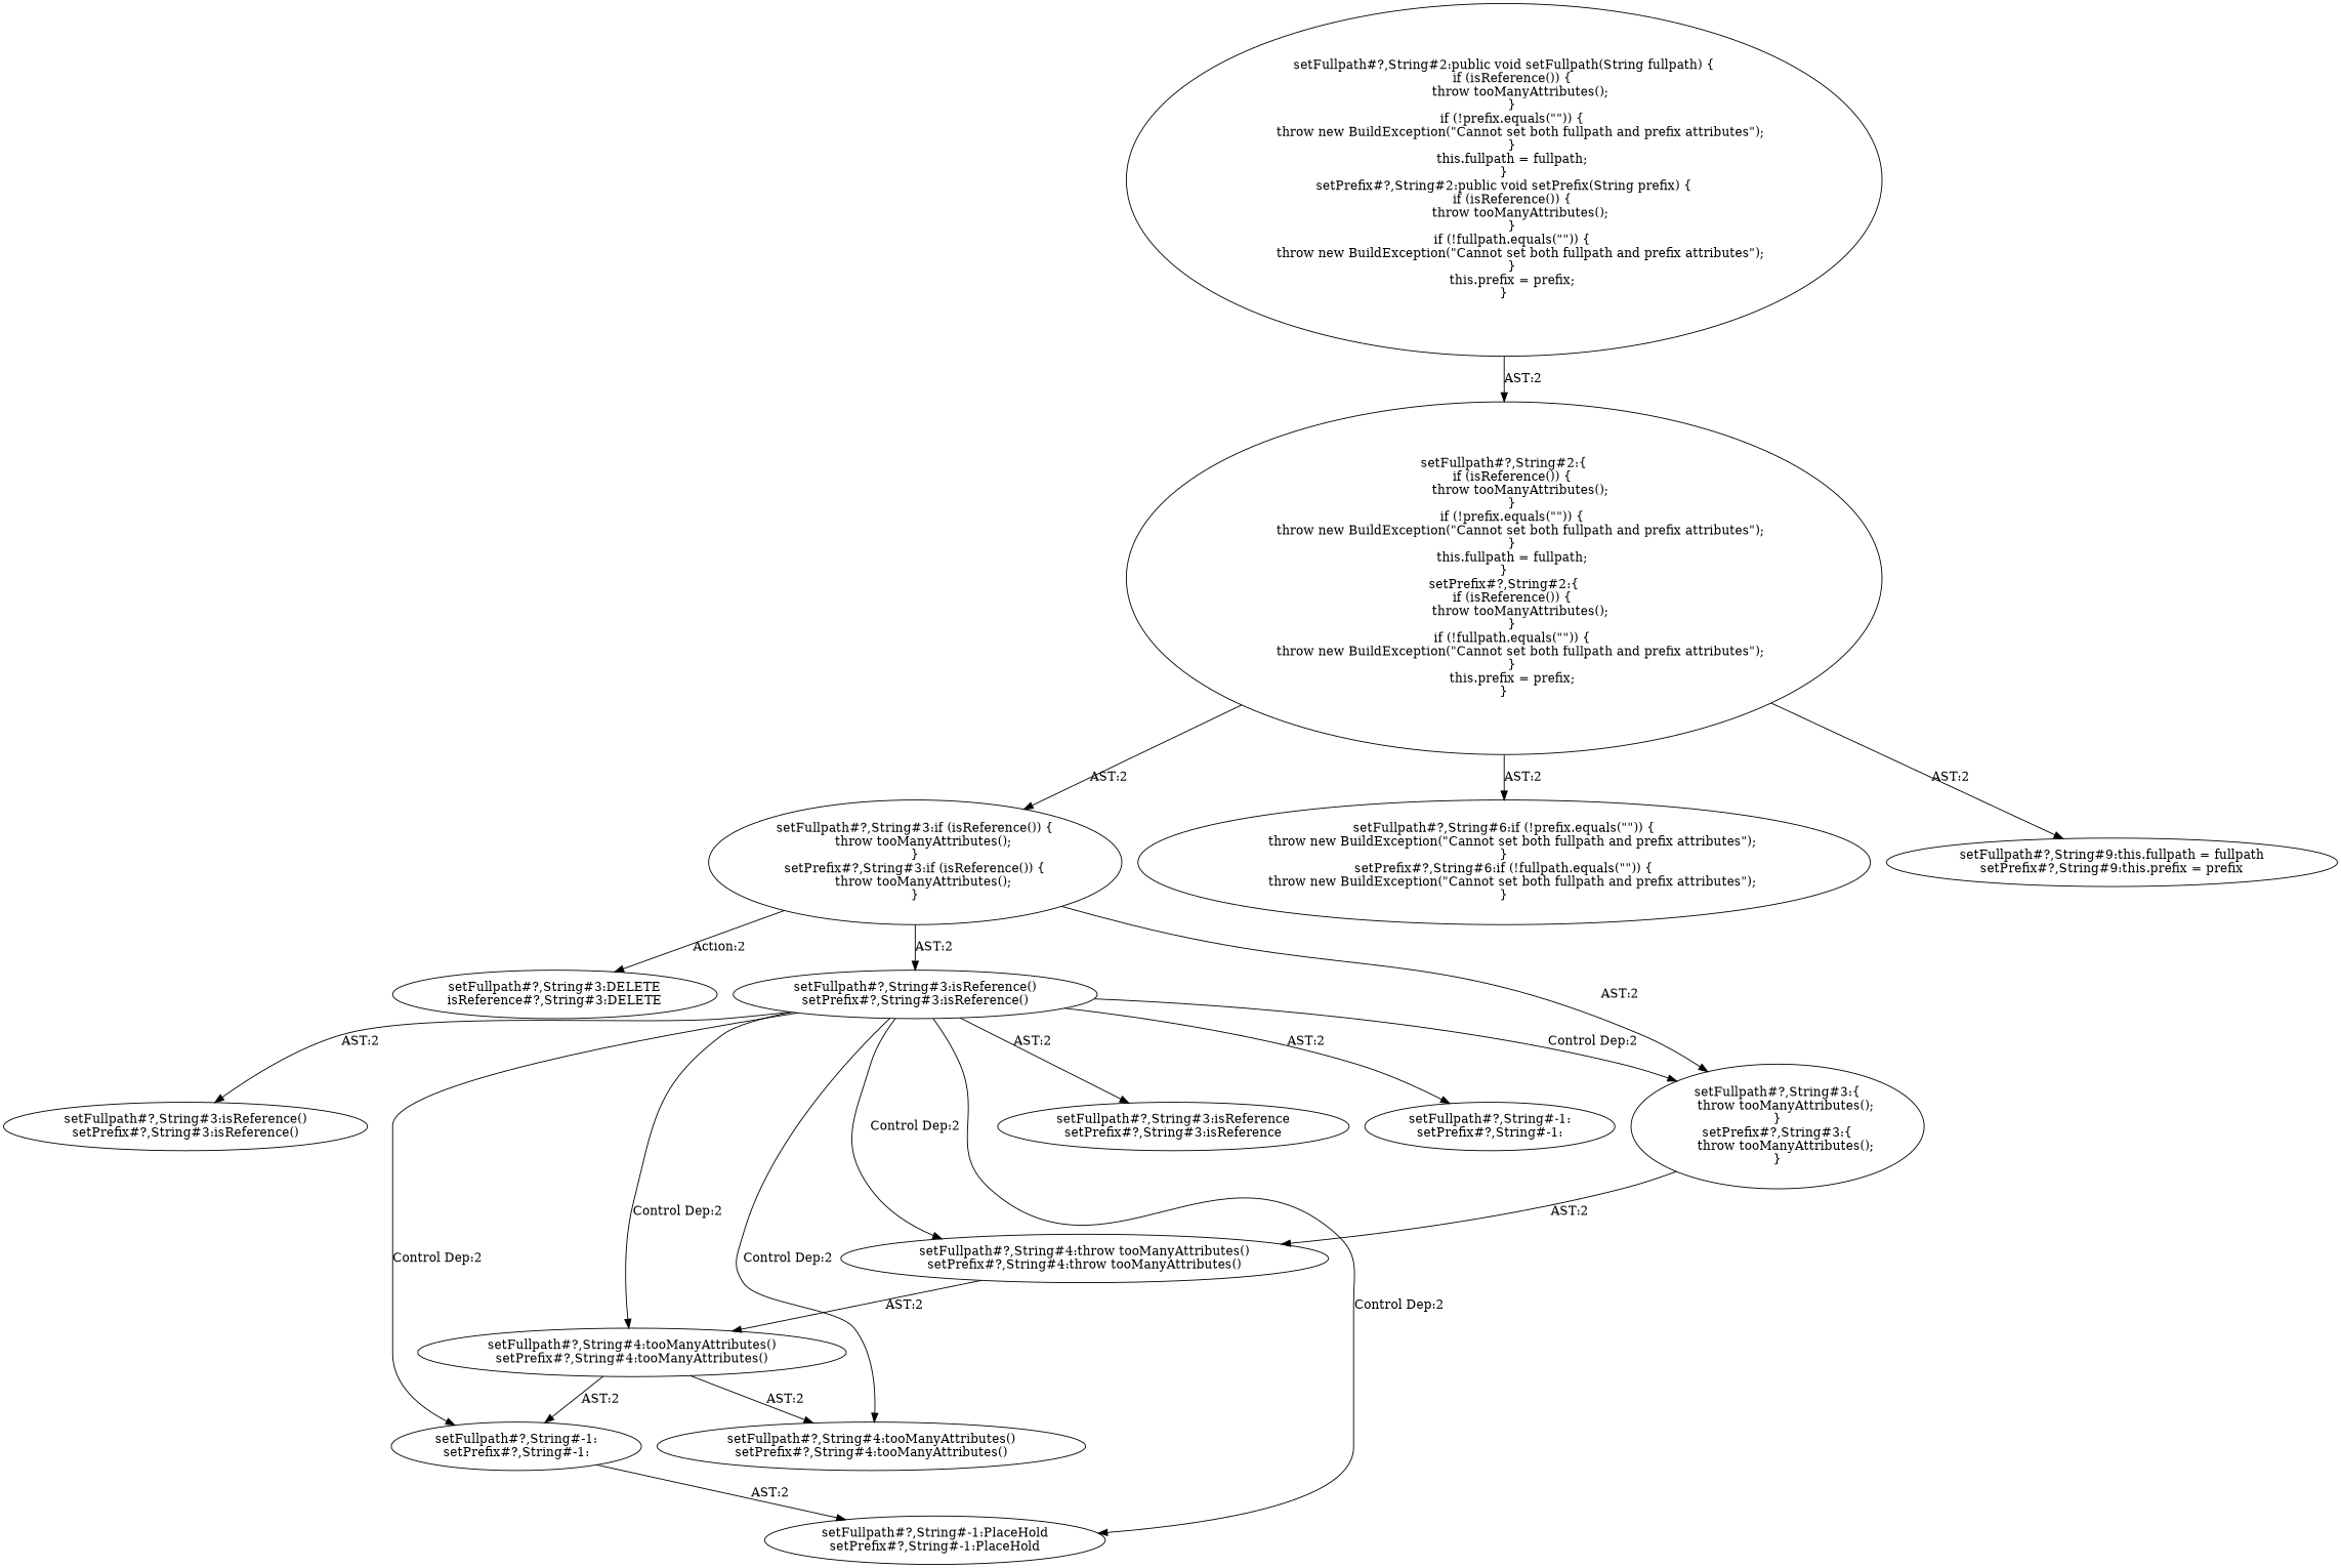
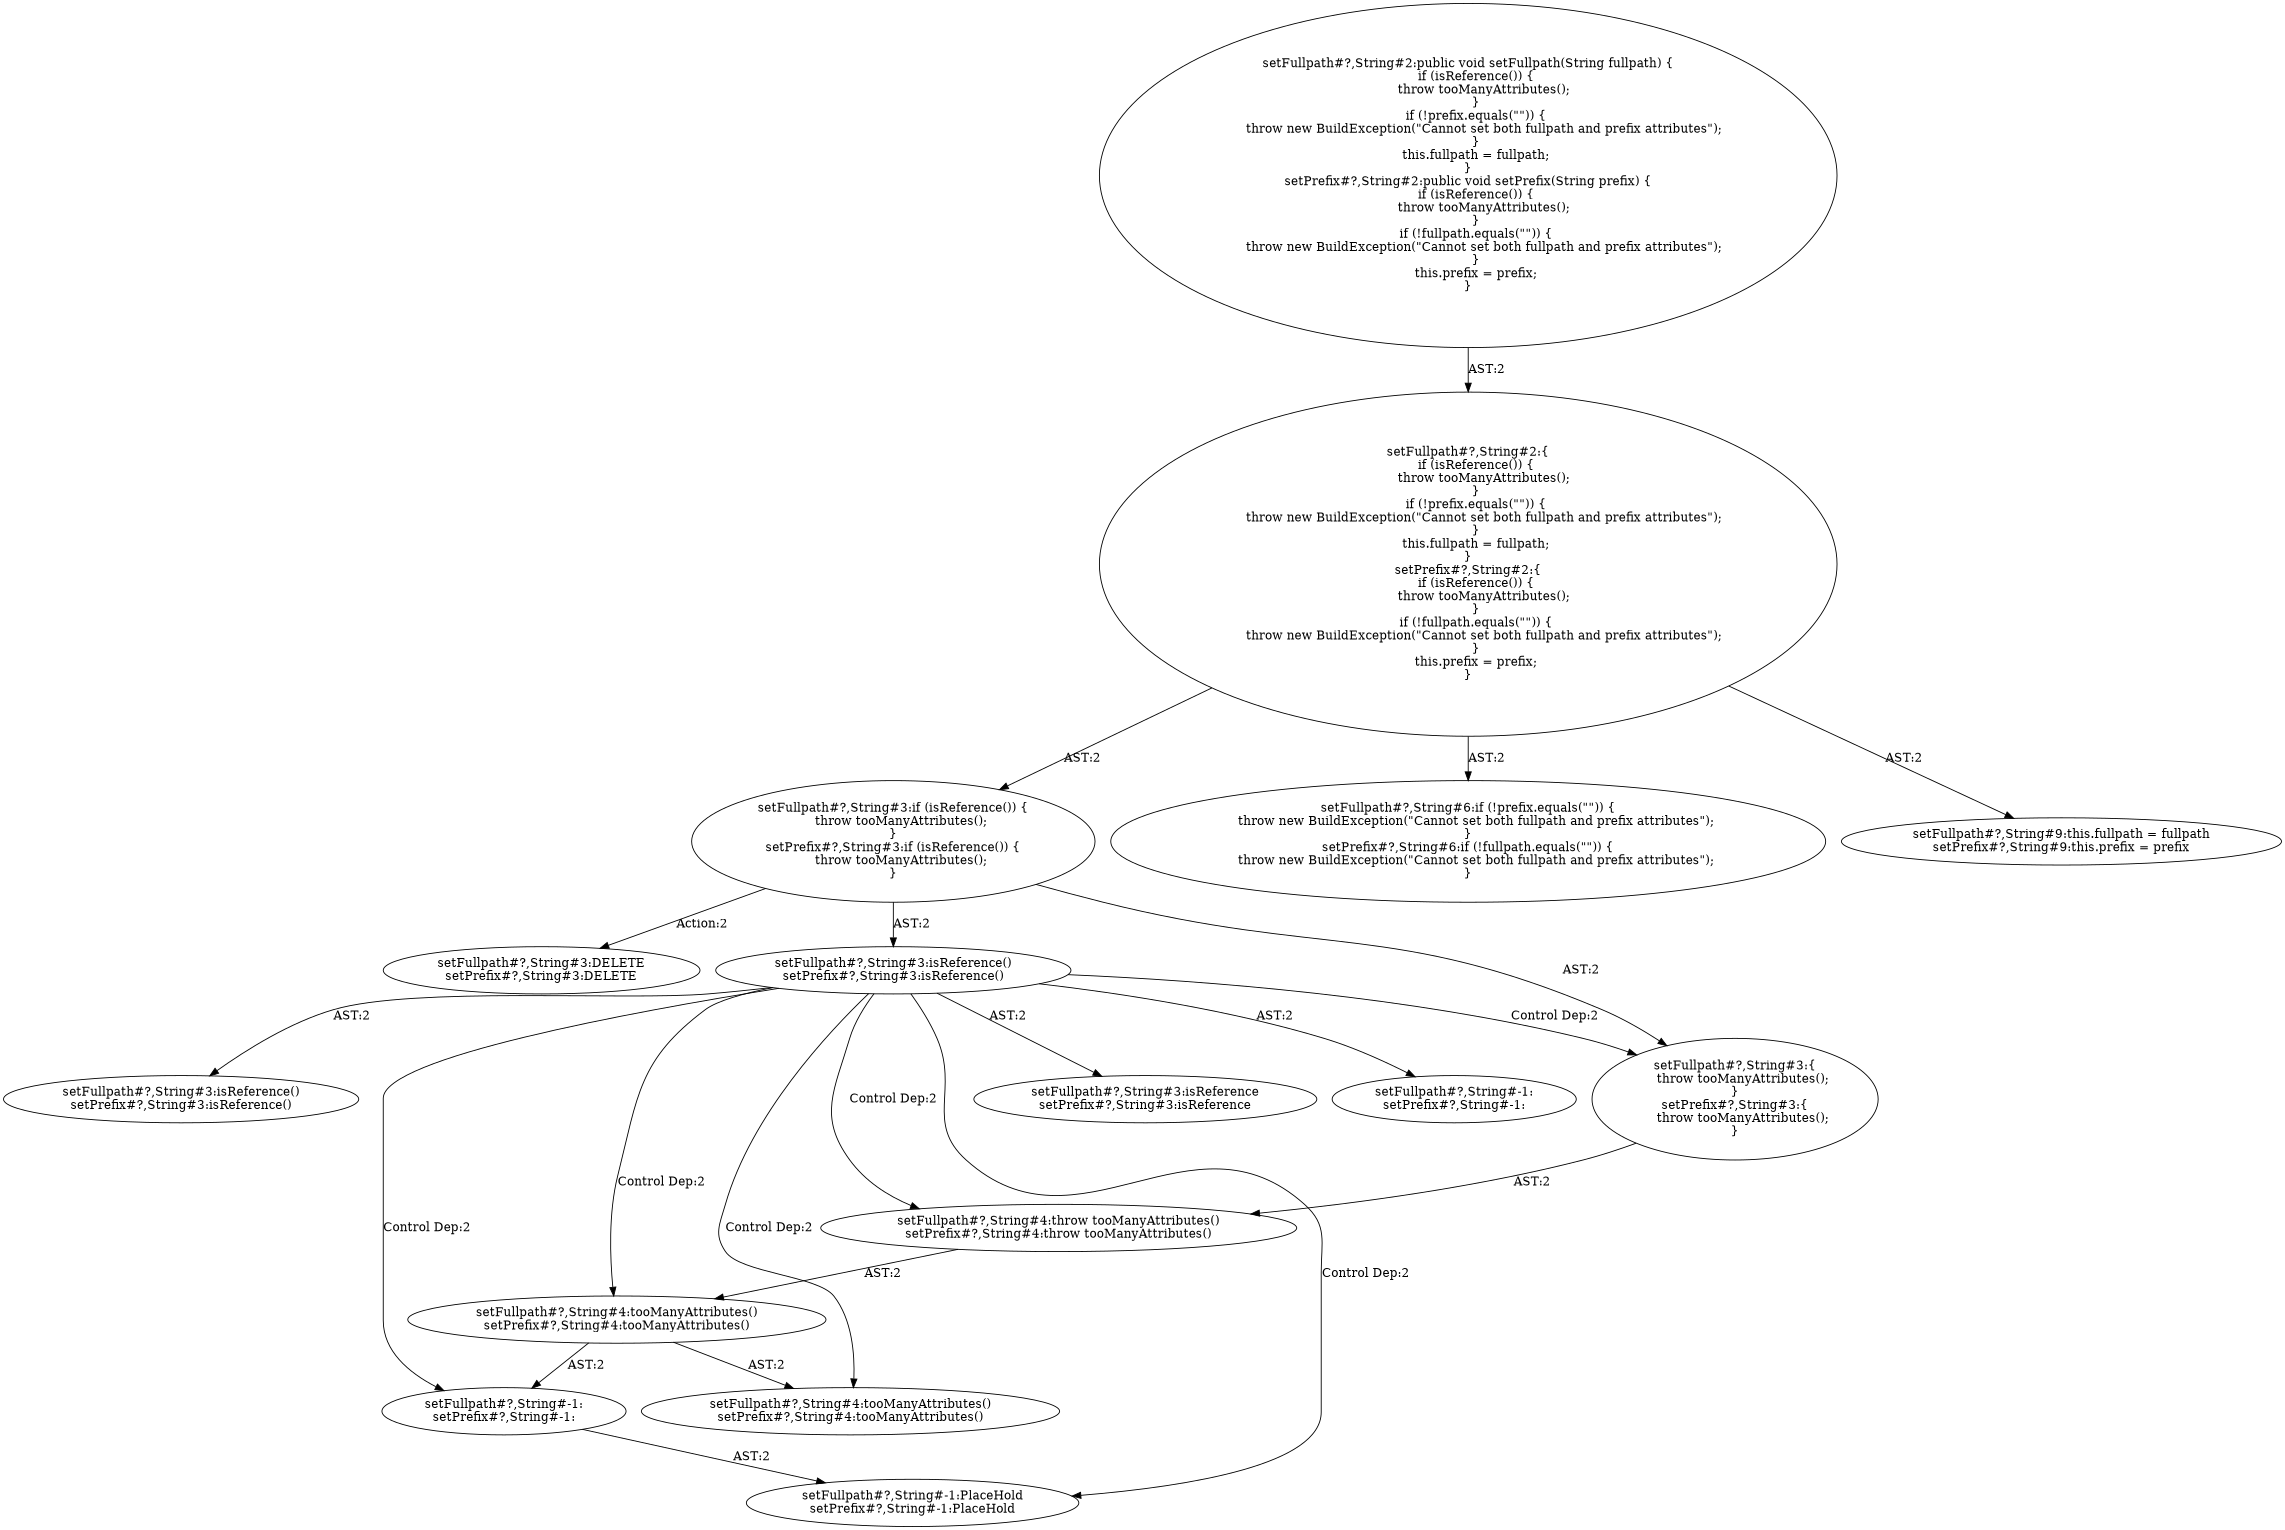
  digraph {
    node [shape=ellipse]
-   n1 [label="setFullpath#?,String#3:DELETE\nisReference#?,String#3:DELETE"]
+   n1 [label="setFullpath#?,String#3:DELETE\nsetPrefix#?,String#3:DELETE"]
    n2 [label="setFullpath#?,String#3:if (isReference()) \{\n    throw tooManyAttributes();\n\}\nsetPrefix#?,String#3:if (isReference()) \{\n    throw tooManyAttributes();\n\}"]
    n3 [label="setFullpath#?,String#3:isReference()\nsetPrefix#?,String#3:isReference()"]
    n4 [label="setFullpath#?,String#3:\{\n    throw tooManyAttributes();\n\}\nsetPrefix#?,String#3:\{\n    throw tooManyAttributes();\n\}"]
    n5 [label="setFullpath#?,String#2:\{\n    if (isReference()) \{\n        throw tooManyAttributes();\n    \}\n    if (!prefix.equals(\"\")) \{\n        throw new BuildException(\"Cannot set both fullpath and prefix attributes\");\n    \}\n    this.fullpath = fullpath;\n\}\nsetPrefix#?,String#2:\{\n    if (isReference()) \{\n        throw tooManyAttributes();\n    \}\n    if (!fullpath.equals(\"\")) \{\n        throw new BuildException(\"Cannot set both fullpath and prefix attributes\");\n    \}\n    this.prefix = prefix;\n\}"]
    n6 [label="setFullpath#?,String#6:if (!prefix.equals(\"\")) \{\n    throw new BuildException(\"Cannot set both fullpath and prefix attributes\");\n\}\nsetPrefix#?,String#6:if (!fullpath.equals(\"\")) \{\n    throw new BuildException(\"Cannot set both fullpath and prefix attributes\");\n\}"]
    n7 [label="setFullpath#?,String#9:this.fullpath = fullpath\nsetPrefix#?,String#9:this.prefix = prefix"]
    n8 [label="setFullpath#?,String#2:public void setFullpath(String fullpath) \{\n    if (isReference()) \{\n        throw tooManyAttributes();\n    \}\n    if (!prefix.equals(\"\")) \{\n        throw new BuildException(\"Cannot set both fullpath and prefix attributes\");\n    \}\n    this.fullpath = fullpath;\n\}\nsetPrefix#?,String#2:public void setPrefix(String prefix) \{\n    if (isReference()) \{\n        throw tooManyAttributes();\n    \}\n    if (!fullpath.equals(\"\")) \{\n        throw new BuildException(\"Cannot set both fullpath and prefix attributes\");\n    \}\n    this.prefix = prefix;\n\}"]
    n9 [label="setFullpath#?,String#3:isReference\nsetPrefix#?,String#3:isReference"]
    n10 [label="setFullpath#?,String#-1:\nsetPrefix#?,String#-1:"]
    n11 [label="setFullpath#?,String#3:isReference()\nsetPrefix#?,String#3:isReference()"]
    n12 [label="setFullpath#?,String#4:throw tooManyAttributes()\nsetPrefix#?,String#4:throw tooManyAttributes()"]
    n13 [label="setFullpath#?,String#4:tooManyAttributes()\nsetPrefix#?,String#4:tooManyAttributes()"]
    n14 [label="setFullpath#?,String#4:tooManyAttributes()\nsetPrefix#?,String#4:tooManyAttributes()"]
    n15 [label="setFullpath#?,String#-1:\nsetPrefix#?,String#-1:"]
    n16 [label="setFullpath#?,String#-1:PlaceHold\nsetPrefix#?,String#-1:PlaceHold"]
    n2 -> n1 [label="Action:2"]
    n2 -> n3 [label="AST:2"]
    n2 -> n4 [label="AST:2"]
    n3 -> n4 [label="Control Dep:2"]
    n3 -> n9 [label="AST:2"]
    n3 -> n10 [label="AST:2"]
    n3 -> n11 [label="AST:2"]
    n3 -> n12 [label="Control Dep:2"]
    n3 -> n13 [label="Control Dep:2"]
    n3 -> n14 [label="Control Dep:2"]
    n3 -> n15 [label="Control Dep:2"]
    n3 -> n16 [label="Control Dep:2"]
    n4 -> n12 [label="AST:2"]
    n5 -> n2 [label="AST:2"]
    n5 -> n6 [label="AST:2"]
    n5 -> n7 [label="AST:2"]
    n8 -> n5 [label="AST:2"]
    n12 -> n13 [label="AST:2"]
    n13 -> n14 [label="AST:2"]
    n13 -> n15 [label="AST:2"]
    n15 -> n16 [label="AST:2"]
  }
